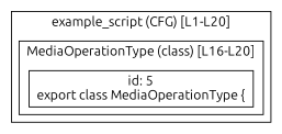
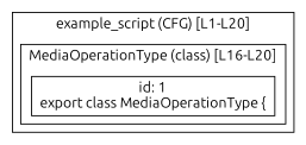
  digraph {
    fontname=Ubuntu
-   n1 [label="id: 5\nexport class MediaOperationType {" shape=box fontname=Ubuntu]
+   n1 [label="id: 1\nexport class MediaOperationType {" shape=box fontname=Ubuntu]
    subgraph cluster_1 {
      label="example_script (CFG) [L1-L20]"
      subgraph cluster_2 {
        label="MediaOperationType (class) [L16-L20]"
        n1
      }
    }
  }
